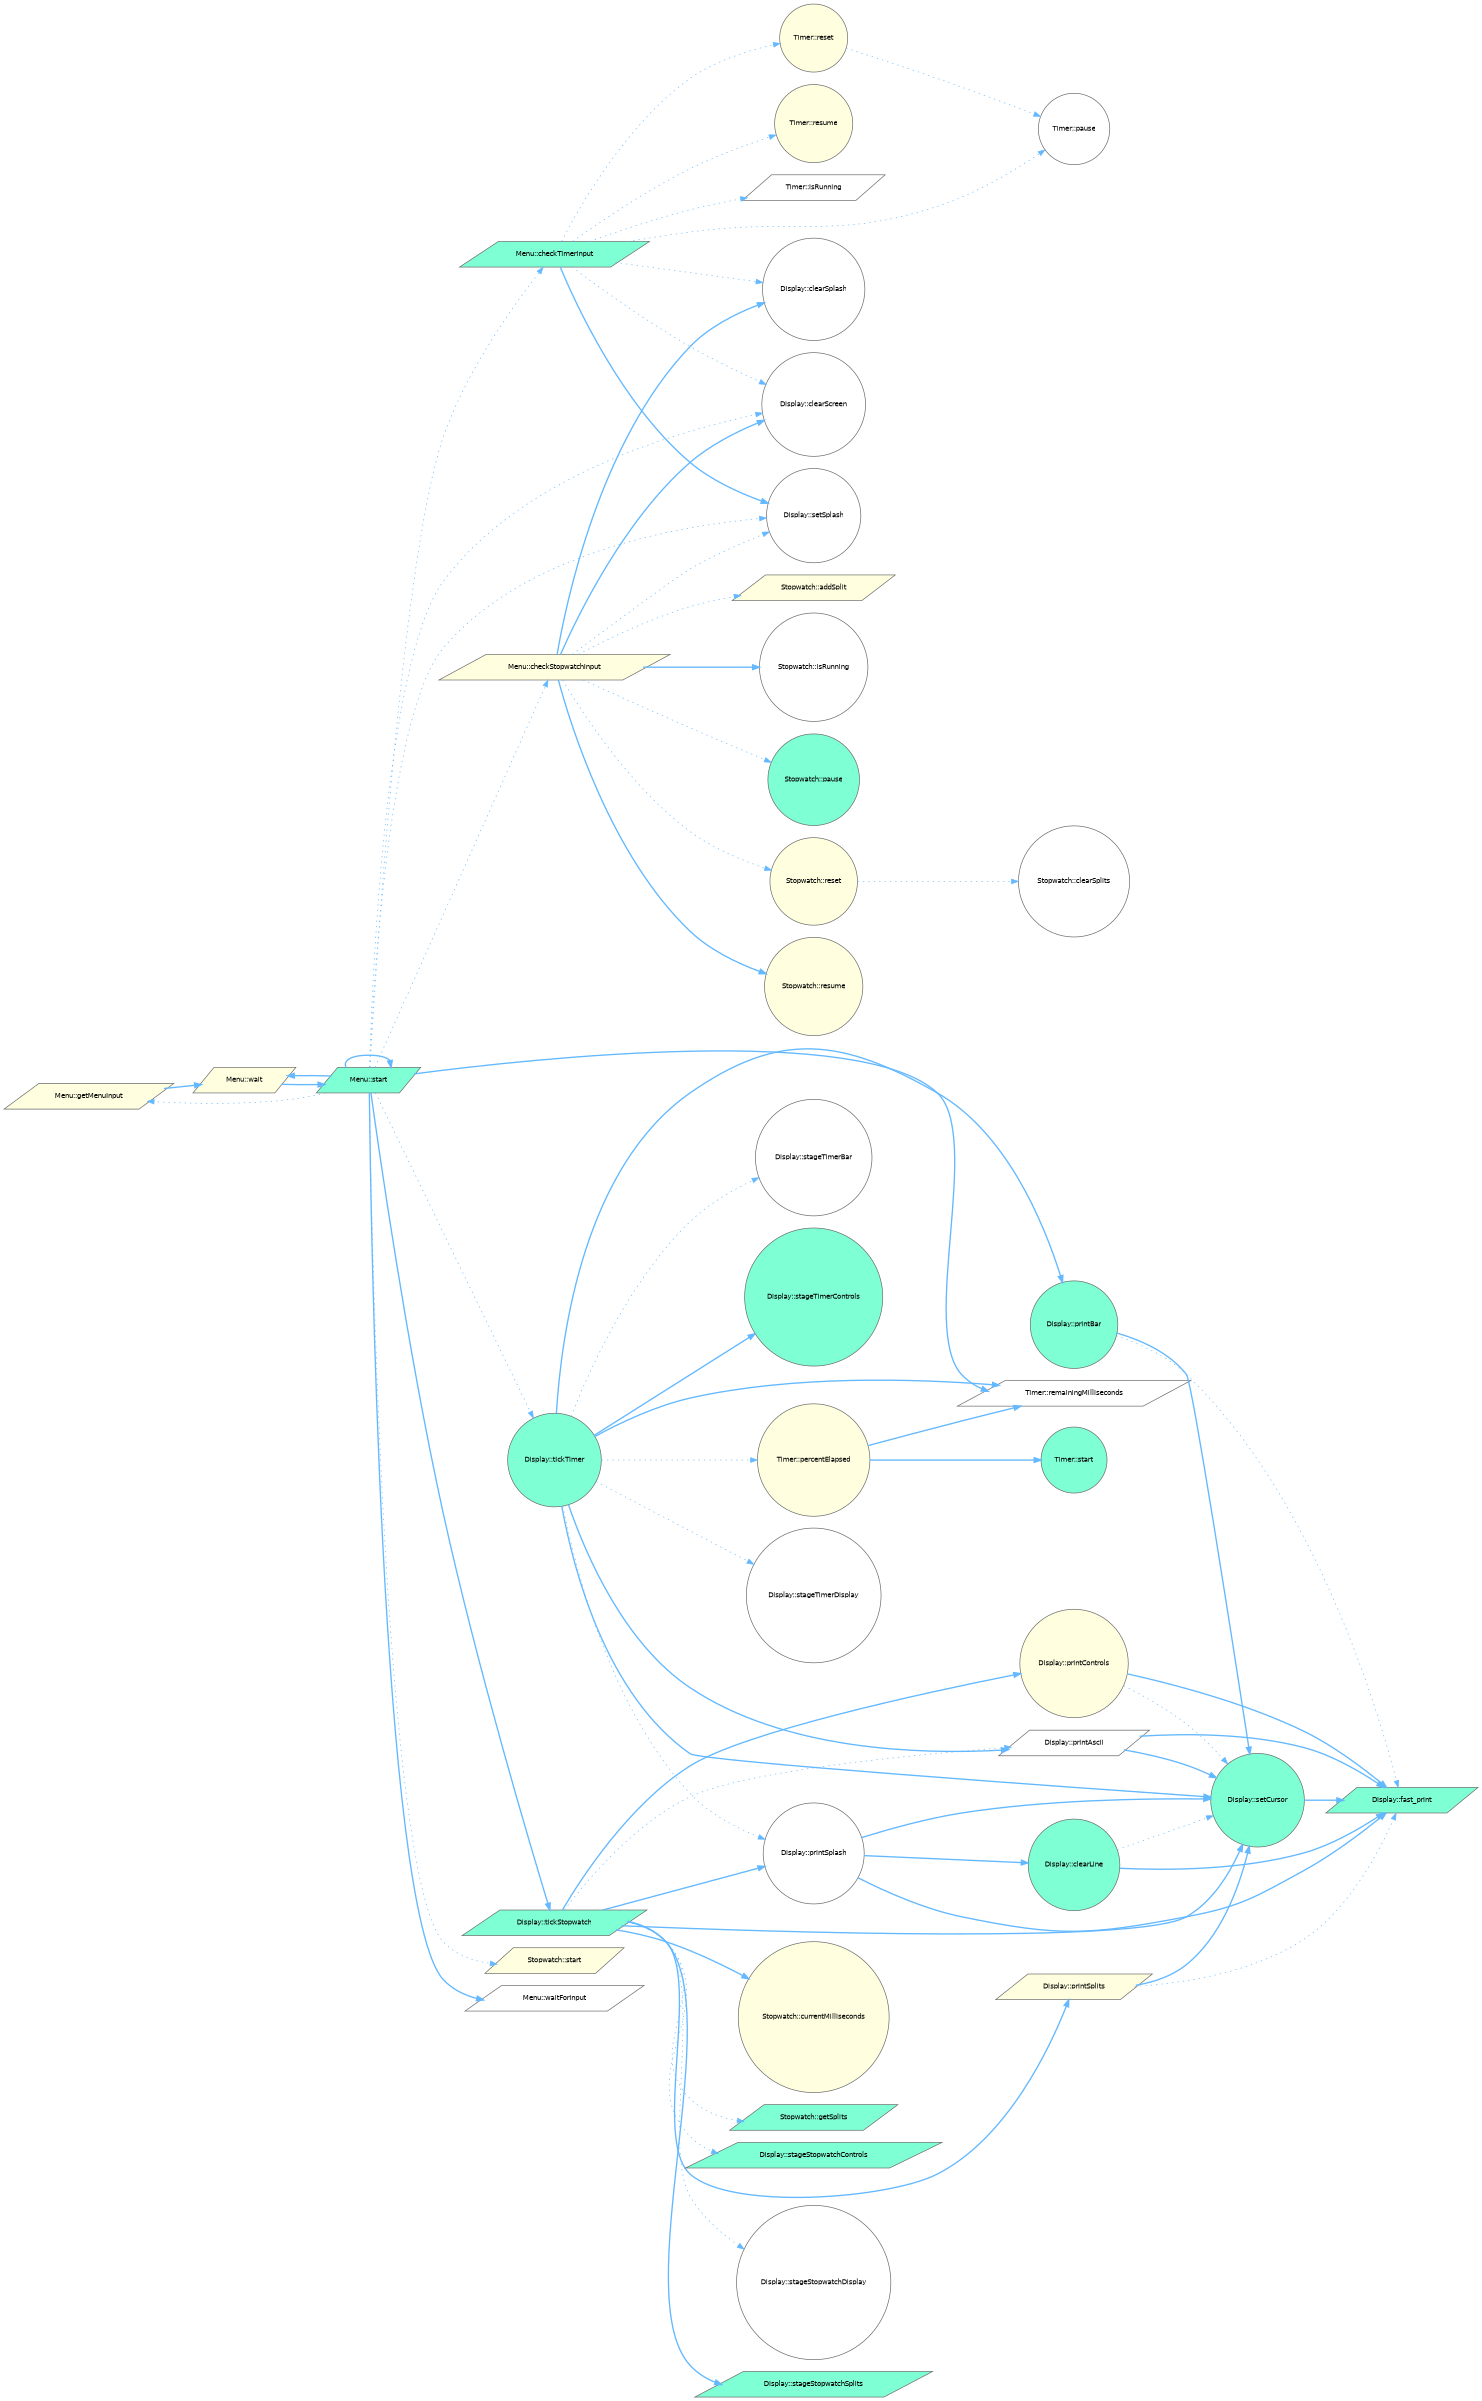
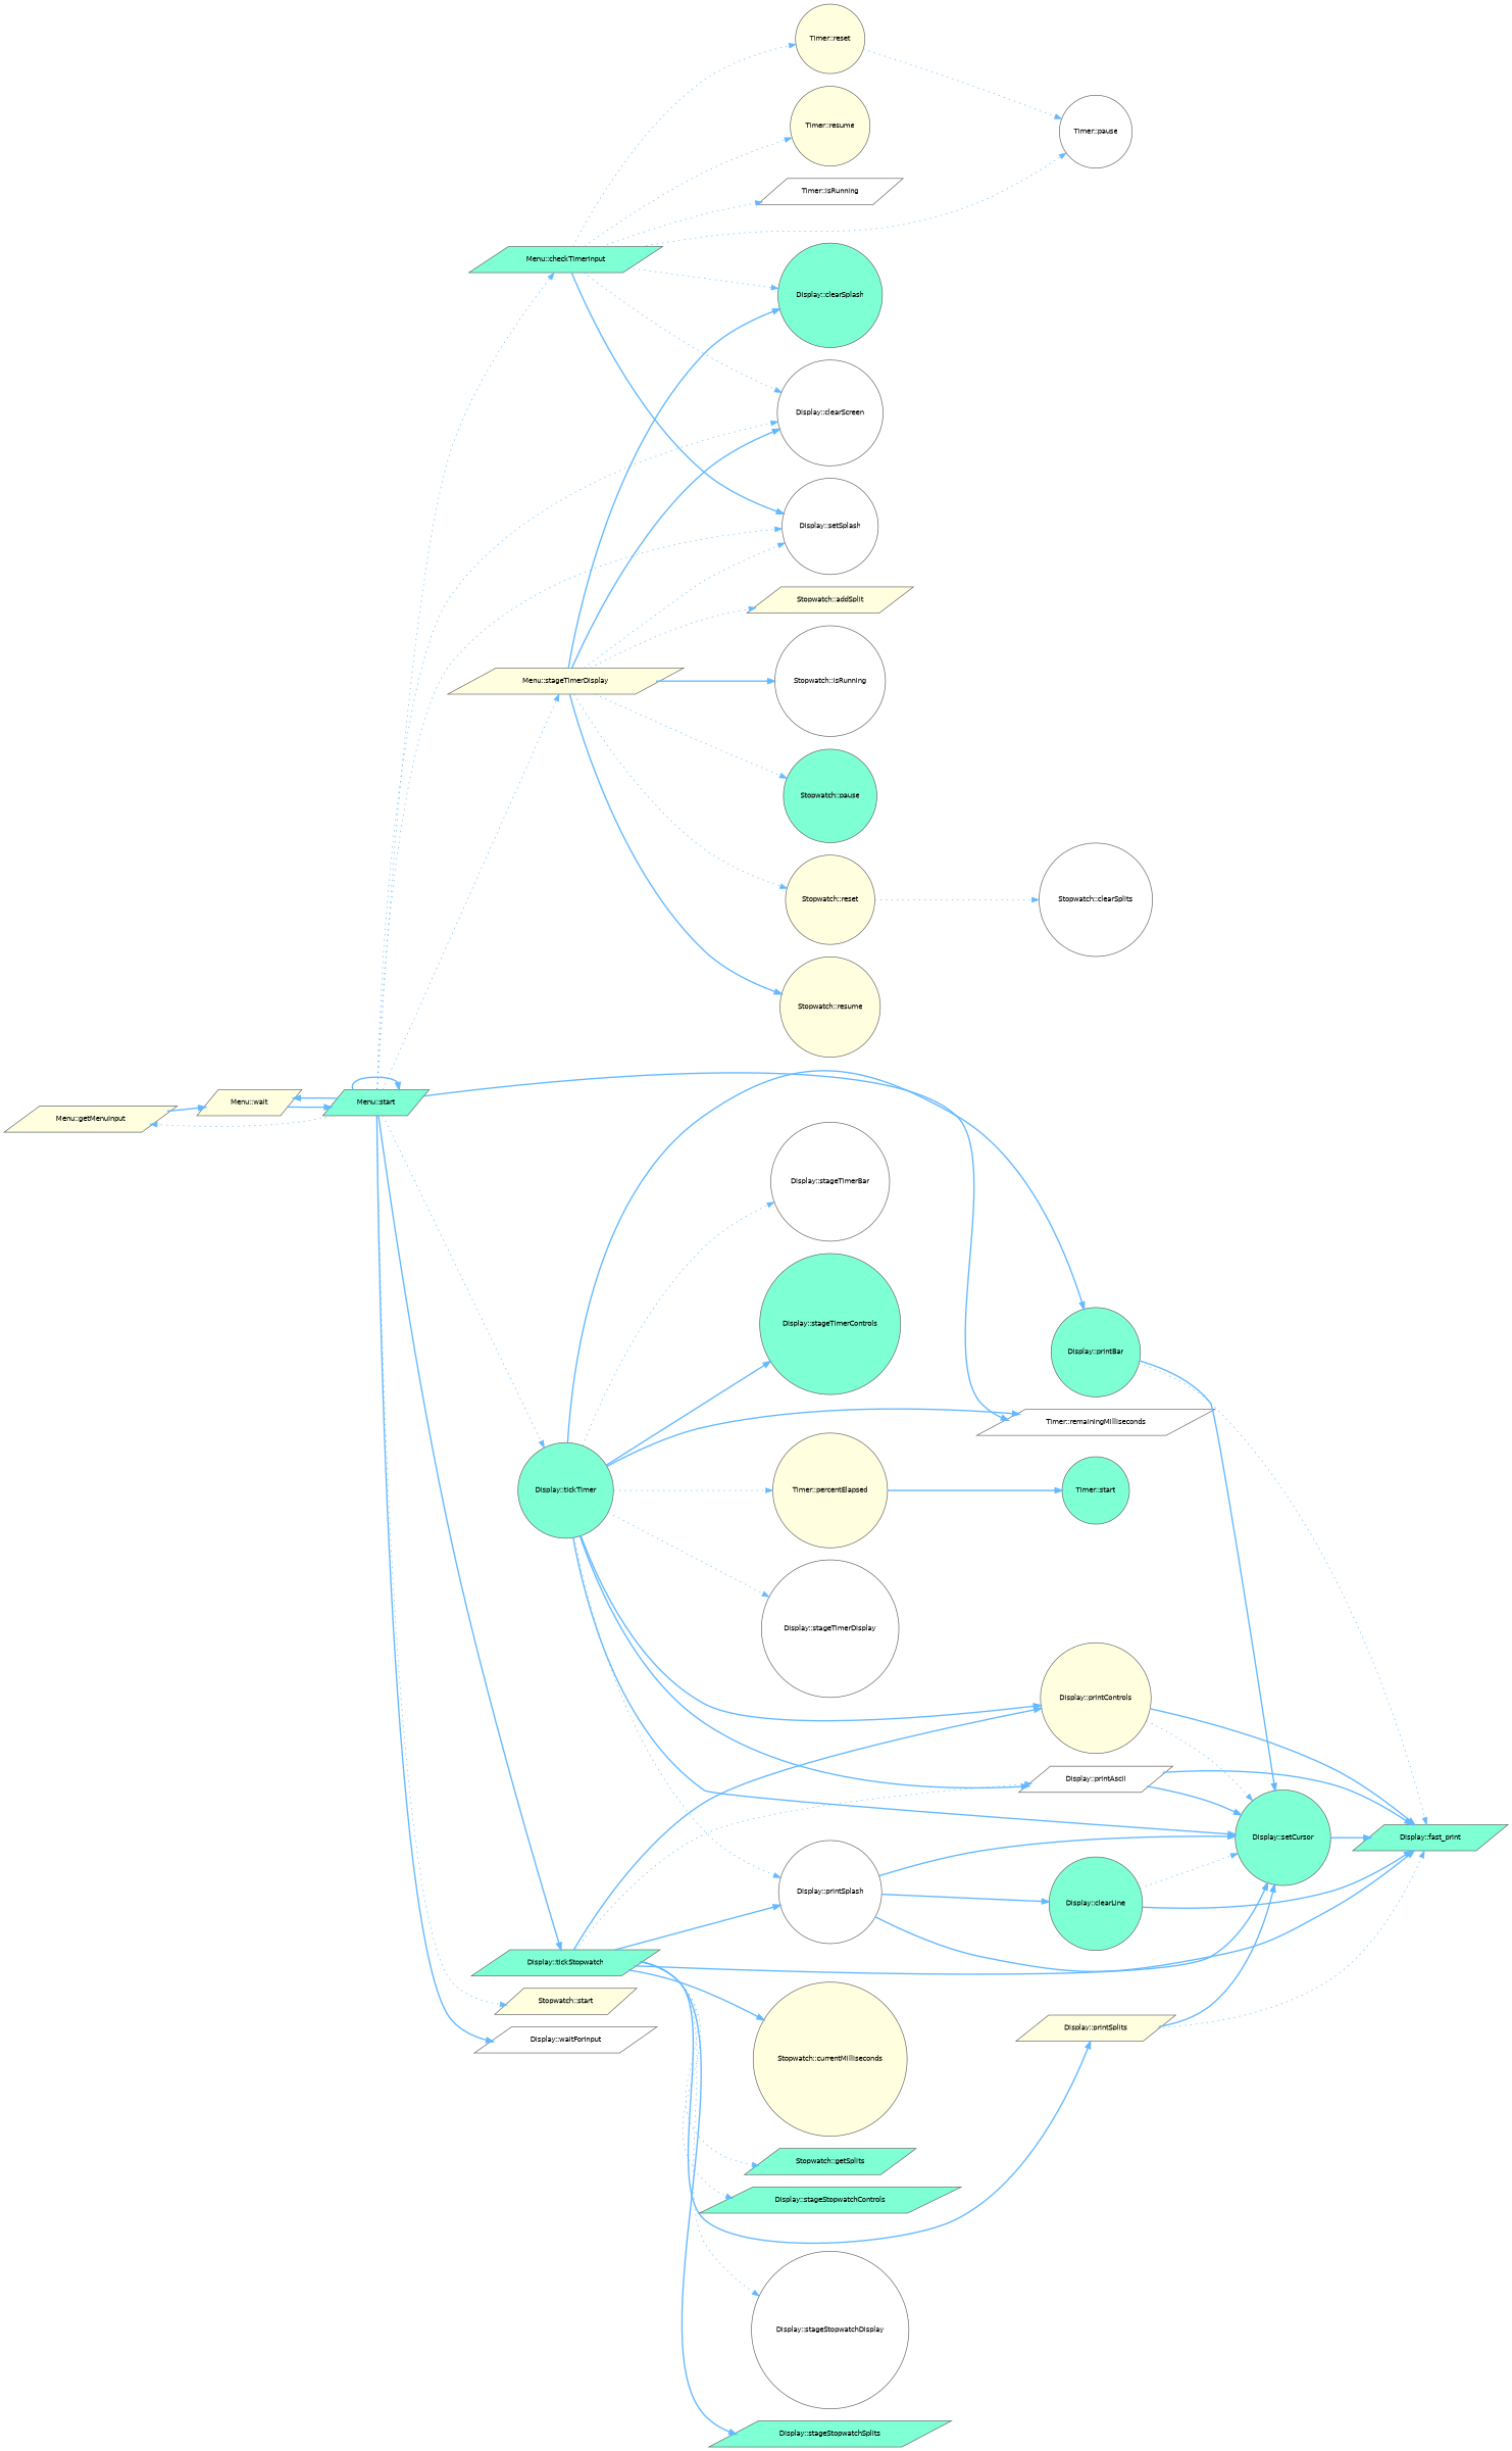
  digraph {
    rankdir=LR
    node [color=grey40 fillcolor=aquamarine fontname=Helvetica fontsize=10 shape=circle style=filled]
    edge [color=steelblue1 fontname=Helvetica fontsize=10 labelfontname=Helvetica labelfontsize=10 style=bold]
    n1 [color=gray40 fillcolor=lightyellow fontcolor=black height=0.2 label="Menu::getMenuInput" shape=parallelogram width=0.4]
    n2 [fillcolor=lightyellow height=0.2 label="Menu::wait" shape=parallelogram width=0.4]
    n3 [height=0.2 label="Menu::start" shape=parallelogram width=0.4]
-   n4 [fillcolor=lightyellow height=0.2 label="Menu::checkStopwatchInput" shape=parallelogram width=0.4]
+   n4 [fillcolor=lightyellow height=0.2 label="Menu::stageTimerDisplay" shape=parallelogram width=0.4]
    n5 [fillcolor=white height=0.2 label="Display::clearScreen" width=0.4]
    n6 [fillcolor=white height=0.2 label="Display::setSplash" width=0.4]
    n7 [height=0.2 label="Menu::checkTimerInput" shape=parallelogram width=0.4]
    n8 [fillcolor=white height=0.2 label="Timer::remainingMilliseconds" shape=parallelogram width=0.4]
    n9 [fillcolor=lightyellow height=0.2 label="Stopwatch::start" shape=parallelogram width=0.4]
    n10 [height=0.2 label="Display::tickStopwatch" shape=parallelogram width=0.4]
    n11 [height=0.2 label="Display::tickTimer" width=0.4]
-   n12 [fillcolor=white height=0.2 label="Menu::waitForInput" shape=parallelogram width=0.4]
+   n12 [fillcolor=white height=0.2 label="Display::waitForInput" shape=parallelogram width=0.4]
    n13 [fillcolor=lightyellow height=0.2 label="Stopwatch::addSplit" shape=parallelogram width=0.4]
-   n14 [fillcolor=white height=0.2 label="Display::clearSplash" width=0.4]
+   n14 [height=0.2 label="Display::clearSplash" width=0.4]
    n15 [fillcolor=white height=0.2 label="Stopwatch::isRunning" width=0.4]
    n16 [height=0.2 label="Stopwatch::pause" width=0.4]
    n17 [fillcolor=lightyellow height=0.2 label="Stopwatch::reset" width=0.4]
    n18 [fillcolor=lightyellow height=0.2 label="Stopwatch::resume" width=0.4]
    n19 [fillcolor=white height=0.2 label="Timer::isRunning" shape=parallelogram width=0.4]
    n20 [fillcolor=white height=0.2 label="Timer::pause" width=0.4]
    n21 [fillcolor=lightyellow height=0.2 label="Timer::reset" width=0.4]
    n22 [fillcolor=lightyellow height=0.2 label="Timer::resume" width=0.4]
    n23 [fillcolor=lightyellow height=0.2 label="Stopwatch::currentMilliseconds" width=0.4]
    n24 [height=0.2 label="Stopwatch::getSplits" shape=parallelogram width=0.4]
    n25 [fillcolor=white height=0.2 label="Display::printAscii" shape=parallelogram width=0.4]
    n26 [height=0.2 label="Display::setCursor" width=0.4]
    n27 [fillcolor=lightyellow height=0.2 label="Display::printControls" width=0.4]
    n28 [fillcolor=white height=0.2 label="Display::printSplash" width=0.4]
    n29 [fillcolor=lightyellow height=0.2 label="Display::printSplits" shape=parallelogram width=0.4]
    n30 [height=0.2 label="Display::stageStopwatchControls" shape=parallelogram width=0.4]
    n31 [fillcolor=white height=0.2 label="Display::stageStopwatchDisplay" width=0.4]
    n32 [height=0.2 label="Display::stageStopwatchSplits" shape=parallelogram width=0.4]
    n33 [fillcolor=lightyellow height=0.2 label="Timer::percentElapsed" width=0.4]
    n34 [height=0.2 label="Display::printBar" width=0.4]
    n35 [fillcolor=white height=0.2 label="Display::stageTimerBar" width=0.4]
    n36 [height=0.2 label="Display::stageTimerControls" width=0.4]
    n37 [fillcolor=white height=0.2 label="Display::stageTimerDisplay" width=0.4]
    n38 [fillcolor=white height=0.2 label="Stopwatch::clearSplits" width=0.4]
    n39 [height=0.2 label="Display::fast_print" shape=parallelogram width=0.4]
    n40 [height=0.2 label="Display::clearLine" width=0.4]
    n41 [height=0.2 label="Timer::start" width=0.4]
    n1 -> n2
    n2 -> n3
    n3 -> n1 [style=dotted]
    n3 -> n2
    n3 -> n3
    n3 -> n4 [style=dotted]
    n3 -> n5 [style=dotted]
    n3 -> n6 [style=dotted]
    n3 -> n7 [style=dotted]
    n3 -> n8
    n3 -> n9 [style=dotted]
    n3 -> n10
    n3 -> n11 [style=dotted]
    n3 -> n12
    n4 -> n5
    n4 -> n6 [style=dotted]
    n4 -> n13 [style=dotted]
    n4 -> n14
    n4 -> n15
    n4 -> n16 [style=dotted]
    n4 -> n17 [style=dotted]
    n4 -> n18
    n7 -> n5 [style=dotted]
    n7 -> n6
    n7 -> n14 [style=dotted]
    n7 -> n19 [style=dotted]
    n7 -> n20 [style=dotted]
    n7 -> n21 [style=dotted]
    n7 -> n22 [style=dotted]
    n10 -> n23
    n10 -> n24 [style=dotted]
    n10 -> n25 [style=dotted]
    n10 -> n26
    n10 -> n27
    n10 -> n28
    n10 -> n29
    n10 -> n30 [style=dotted]
    n10 -> n31 [style=dotted]
    n10 -> n32
    n11 -> n8
    n11 -> n25
    n11 -> n26
+   n11 -> n27
    n11 -> n28 [style=dotted]
    n11 -> n33 [style=dotted]
    n11 -> n34
    n11 -> n35 [style=dotted]
    n11 -> n36
    n11 -> n37 [style=dotted]
    n17 -> n38 [style=dotted]
    n21 -> n20 [style=dotted]
    n25 -> n26
    n25 -> n39
    n26 -> n39
    n27 -> n26 [style=dotted]
    n27 -> n39
    n28 -> n26
    n28 -> n39
    n28 -> n40
    n29 -> n26
    n29 -> n39 [style=dotted]
-   n33 -> n8
    n33 -> n41
    n34 -> n26
    n34 -> n39 [style=dotted]
    n40 -> n26 [style=dotted]
    n40 -> n39
  }
